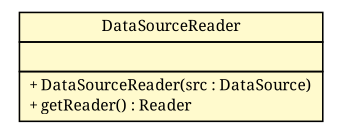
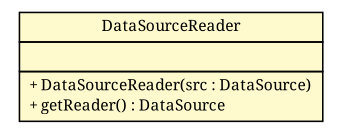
  digraph {
    nodesep=0.25
    ranksep=0.5
    fontname="Noto Serif"
-   n1 [fontcolor=black fontname="Noto Serif" fontsize=10.0 label=<<table title="com.qulice.pmd.DataSourceReader" border="0" cellborder="1" cellspacing="0" cellpadding="2" port="p" bgcolor="lemonChiffon" href="./DataSourceReader.html"> 		<tr><td><table border="0" cellspacing="0" cellpadding="1"> <tr><td align="center" balign="center"> DataSourceReader </td></tr> 		</table></td></tr> 		<tr><td><table border="0" cellspacing="0" cellpadding="1"> <tr><td align="left" balign="left">  </td></tr> 		</table></td></tr> 		<tr><td><table border="0" cellspacing="0" cellpadding="1"> <tr><td align="left" balign="left"> + DataSourceReader(src : DataSource) </td></tr> <tr><td align="left" balign="left"> + getReader() : Reader </td></tr> 		</table></td></tr> 		</table>> shape=plaintext]
+   n1 [fontcolor=black fontname="Noto Serif" fontsize=10.0 label=<<table title="com.qulice.pmd.DataSourceReader" border="0" cellborder="1" cellspacing="0" cellpadding="2" port="p" bgcolor="lemonChiffon" href="./DataSourceReader.html"> 		<tr><td><table border="0" cellspacing="0" cellpadding="1"> <tr><td align="center" balign="center"> DataSourceReader </td></tr> 		</table></td></tr> 		<tr><td><table border="0" cellspacing="0" cellpadding="1"> <tr><td align="left" balign="left">  </td></tr> 		</table></td></tr> 		<tr><td><table border="0" cellspacing="0" cellpadding="1"> <tr><td align="left" balign="left"> + DataSourceReader(src : DataSource) </td></tr> <tr><td align="left" balign="left"> + getReader() : DataSource </td></tr> 		</table></td></tr> 		</table>> shape=plaintext]
  }
